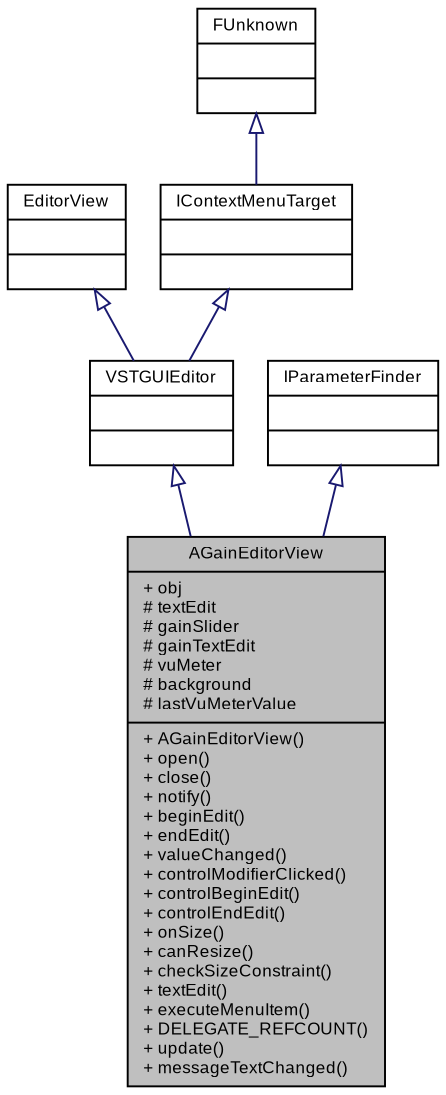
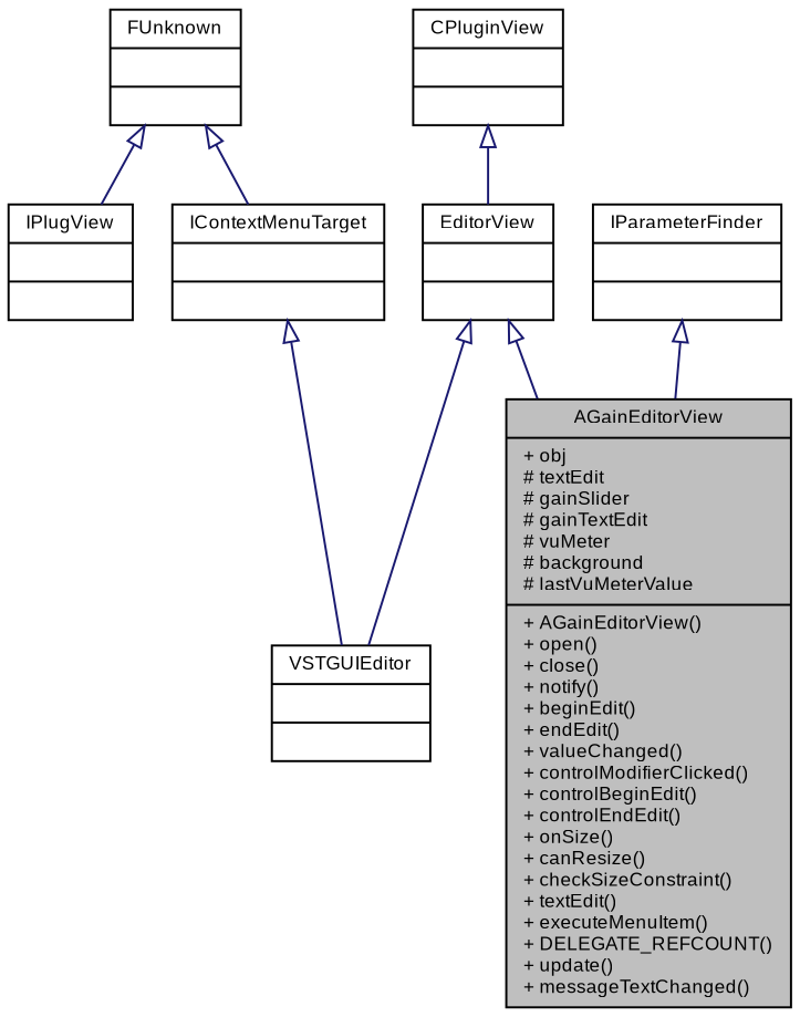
  digraph {
    node [color=black fontname=Arial fontsize=9 shape=record]
    edge [arrowtail=empty color=midnightblue dir=back fontname=Arial fontsize=9 labelfontname=Arial labelfontsize=9 style=solid]
    n1 [fillcolor=grey75 fontcolor=black height=0.2 label="{AGainEditorView\n|+ obj\l# textEdit\l# gainSlider\l# gainTextEdit\l# vuMeter\l# background\l# lastVuMeterValue\l|+ AGainEditorView()\l+ open()\l+ close()\l+ notify()\l+ beginEdit()\l+ endEdit()\l+ valueChanged()\l+ controlModifierClicked()\l+ controlBeginEdit()\l+ controlEndEdit()\l+ onSize()\l+ canResize()\l+ checkSizeConstraint()\l+ textEdit()\l+ executeMenuItem()\l+ DELEGATE_REFCOUNT()\l+ update()\l+ messageTextChanged()\l}" style=filled width=0.4]
    n2 [height=0.2 label="{VSTGUIEditor\n||}" width=0.4]
    n3 [height=0.2 label="{EditorView\n||}" width=0.4]
+   n4 [height=0.2 label="{CPluginView\n||}" width=0.4]
+   n5 [height=0.2 label="{IPlugView\n||}" width=0.4]
    n6 [height=0.2 label="{FUnknown\n||}" width=0.4]
    n7 [height=0.2 label="{IContextMenuTarget\n||}" width=0.4]
    n8 [height=0.2 label="{IParameterFinder\n||}" width=0.4]
-   n2 -> n1
+   n3 -> n1
    n3 -> n2
+   n4 -> n3
+   n6 -> n5
    n6 -> n7
    n7 -> n2
    n8 -> n1
  }
